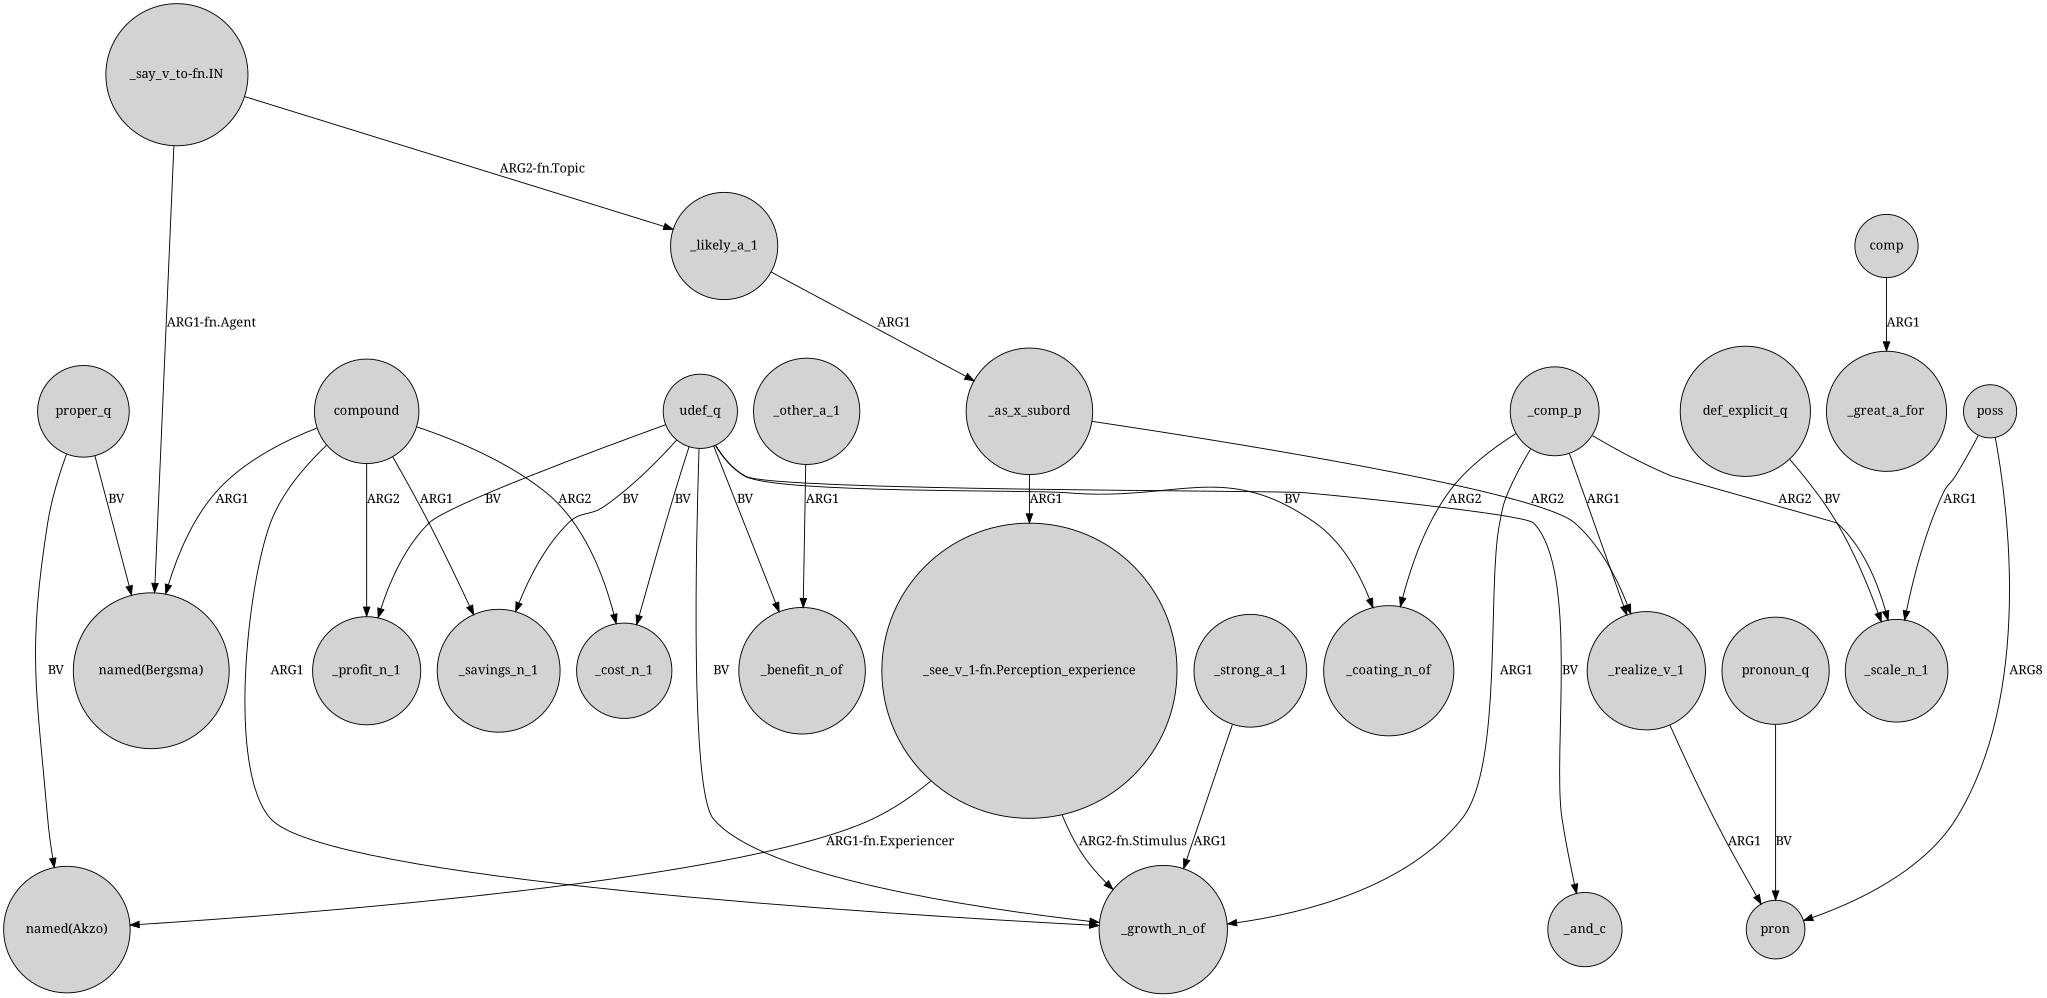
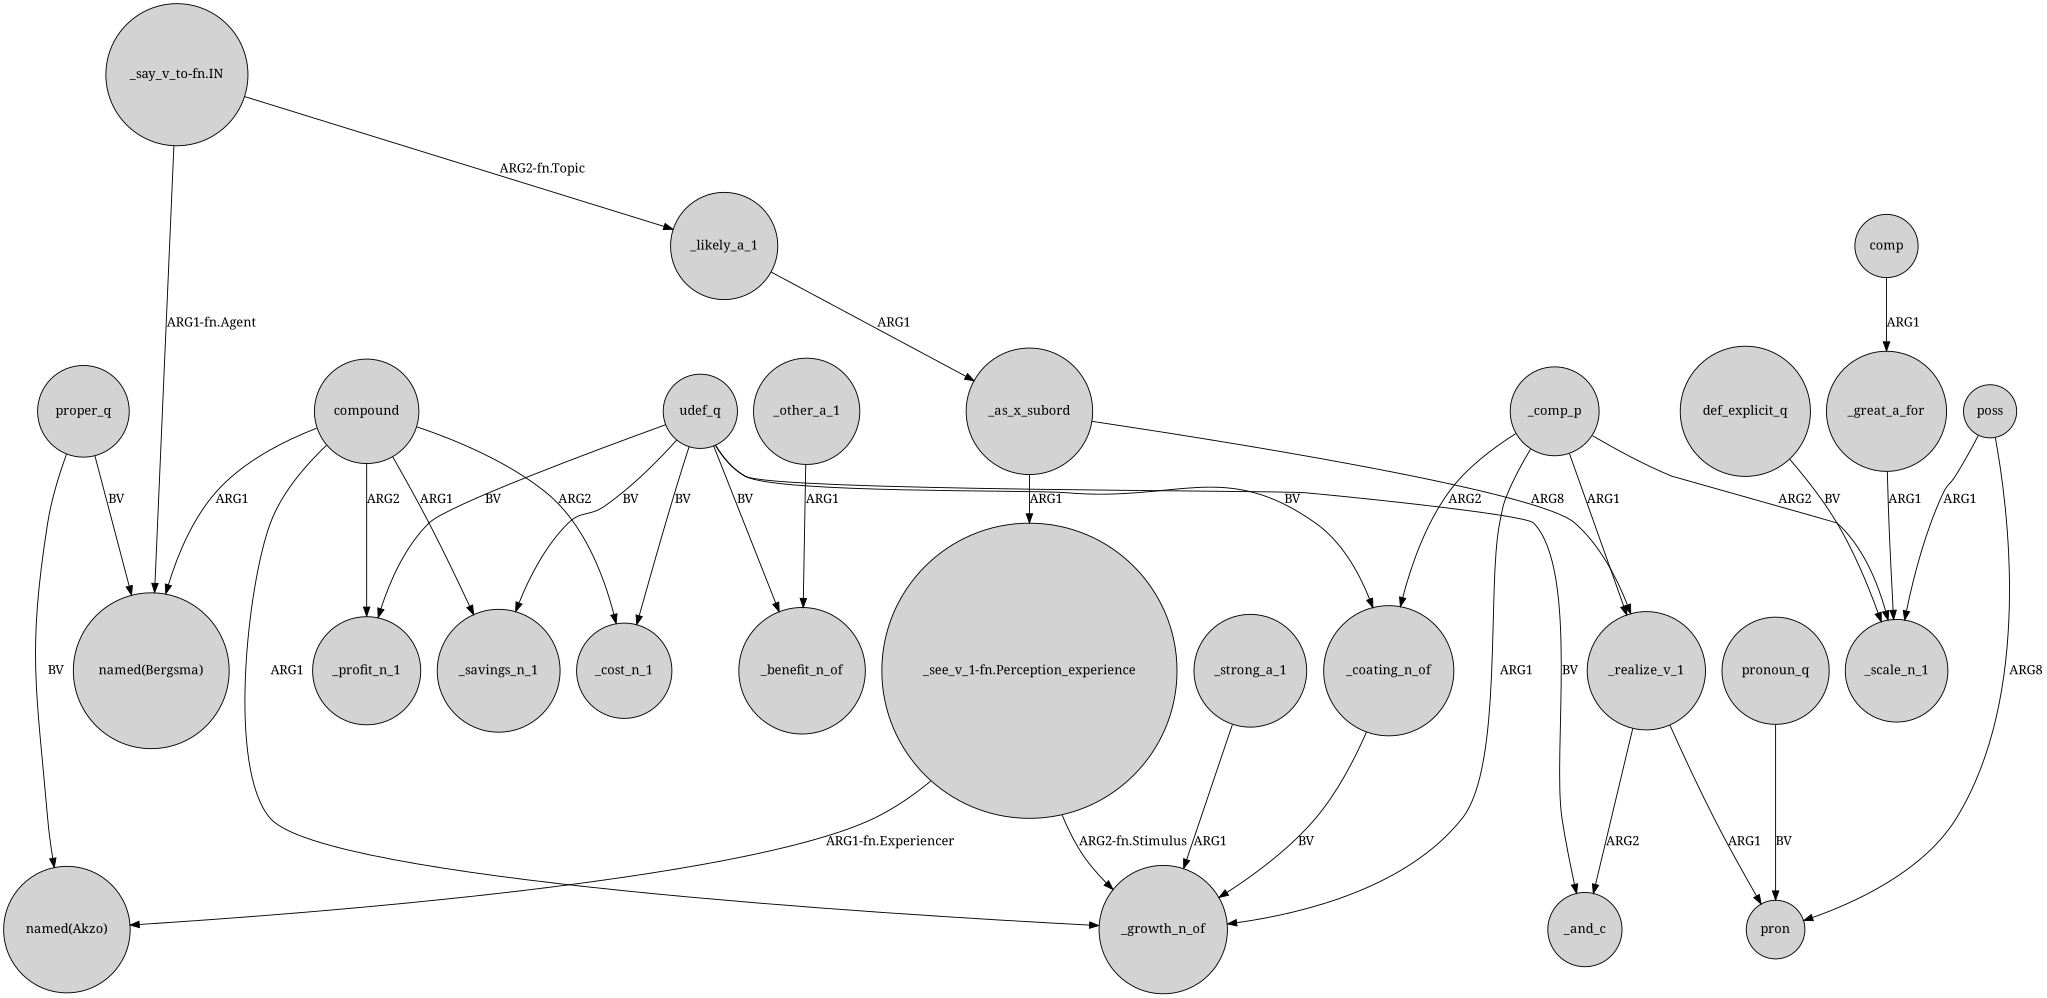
  digraph {
    fontname="Noto Serif"
    node [fontname="Noto Serif" shape=circle style=filled]
    edge [fontname="Noto Serif"]
    proper_q
    "named(Bergsma)"
    "named(Akzo)"
    poss
    pron
    _scale_n_1
    n7 [label=_comp_p]
    _realize_v_1
    _coating_n_of
    _growth_n_of
    _and_c
    compound
    _savings_n_1
    _cost_n_1
    _profit_n_1
    udef_q
    _benefit_n_of
    comp
    _great_a_for
    _strong_a_1
    _as_x_subord
    "_see_v_1-fn.Perception_experience"
    pronoun_q
    _likely_a_1
    "_say_v_to-fn.IN"
    def_explicit_q
    _other_a_1
    proper_q -> "named(Bergsma)" [label=BV]
    proper_q -> "named(Akzo)" [label=BV]
    poss -> pron [label=ARG8]
    poss -> _scale_n_1 [label=ARG1]
    n7 -> _scale_n_1 [label=ARG2]
    n7 -> _realize_v_1 [label=ARG1]
    n7 -> _coating_n_of [label=ARG2]
    n7 -> _growth_n_of [label=ARG1]
    _realize_v_1 -> pron [label=ARG1]
+   _realize_v_1 -> _and_c [label=ARG2]
    compound -> "named(Bergsma)" [label=ARG1]
    compound -> _growth_n_of [label=ARG1]
    compound -> _savings_n_1 [label=ARG1]
    compound -> _cost_n_1 [label=ARG2]
    compound -> _profit_n_1 [label=ARG2]
    udef_q -> _coating_n_of [label=BV]
-   udef_q -> _growth_n_of [label=BV]
+   _coating_n_of -> _growth_n_of [label=BV]
    udef_q -> _and_c [label=BV]
    udef_q -> _savings_n_1 [label=BV]
    udef_q -> _cost_n_1 [label=BV]
    udef_q -> _profit_n_1 [label=BV]
    udef_q -> _benefit_n_of [label=BV]
    comp -> _great_a_for [label=ARG1]
+   _great_a_for -> _scale_n_1 [label=ARG1]
    _strong_a_1 -> _growth_n_of [label=ARG1]
-   _as_x_subord -> _realize_v_1 [label=ARG2]
+   _as_x_subord -> _realize_v_1 [label=ARG8]
    _as_x_subord -> "_see_v_1-fn.Perception_experience" [label=ARG1]
    "_see_v_1-fn.Perception_experience" -> "named(Akzo)" [label="ARG1-fn.Experiencer"]
    "_see_v_1-fn.Perception_experience" -> _growth_n_of [label="ARG2-fn.Stimulus"]
    pronoun_q -> pron [label=BV]
    _likely_a_1 -> _as_x_subord [label=ARG1]
    "_say_v_to-fn.IN" -> "named(Bergsma)" [label="ARG1-fn.Agent"]
    "_say_v_to-fn.IN" -> _likely_a_1 [label="ARG2-fn.Topic"]
    def_explicit_q -> _scale_n_1 [label=BV]
    _other_a_1 -> _benefit_n_of [label=ARG1]
  }
